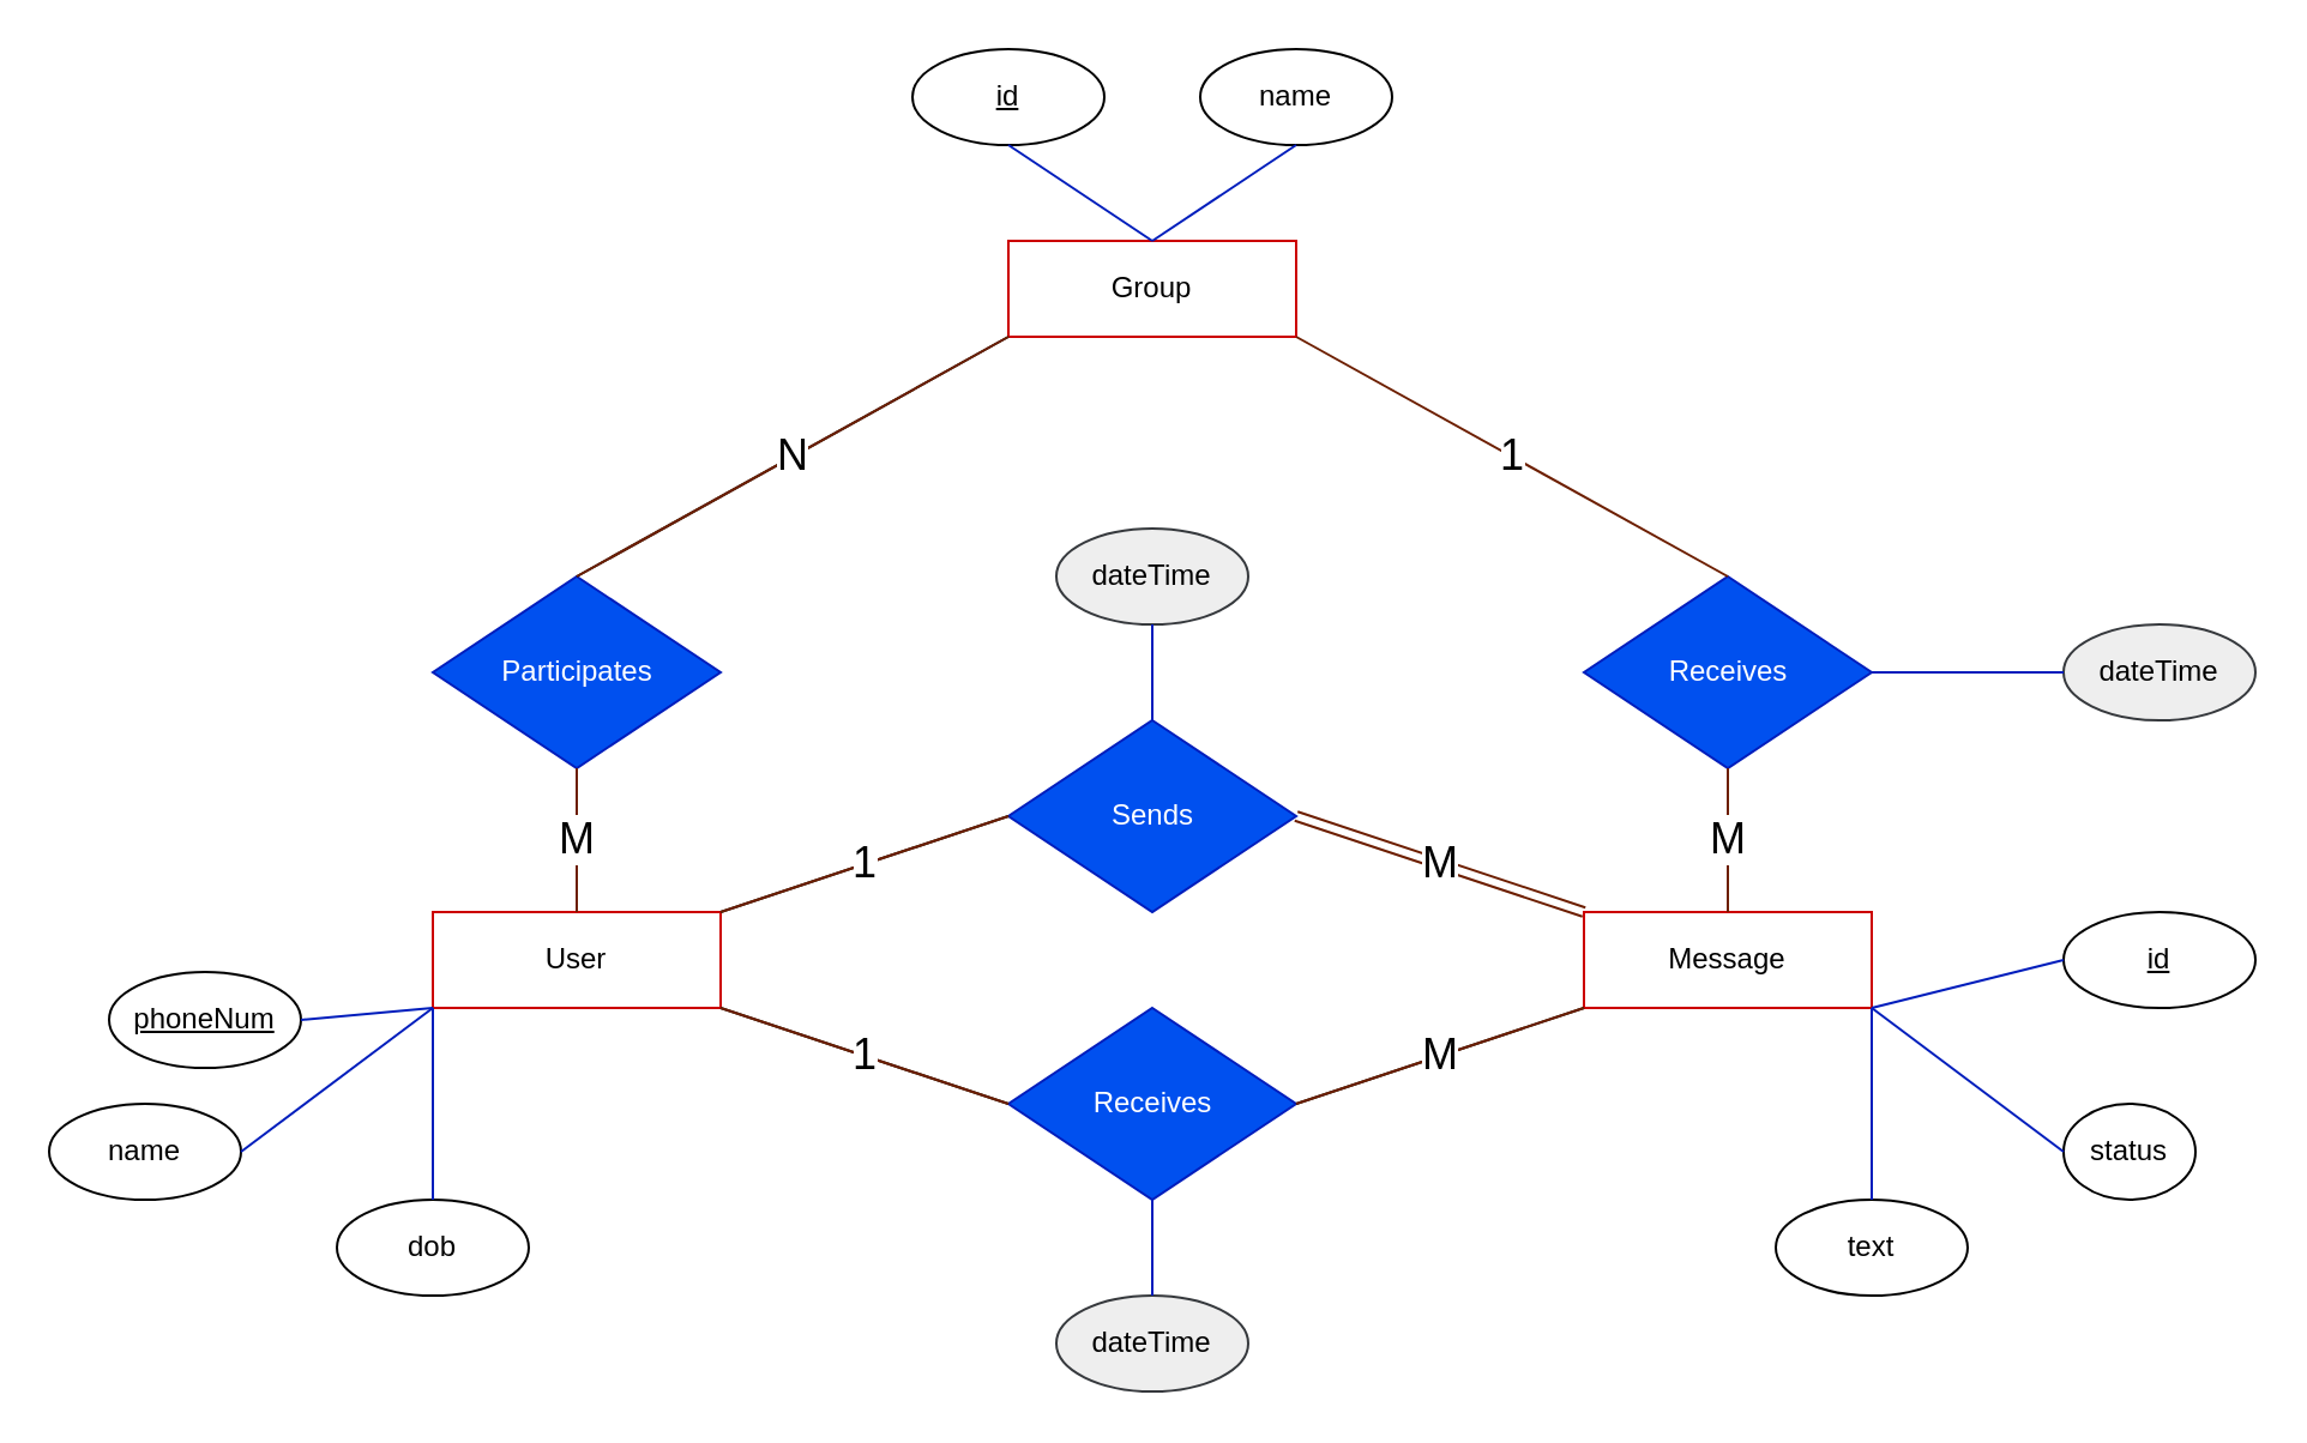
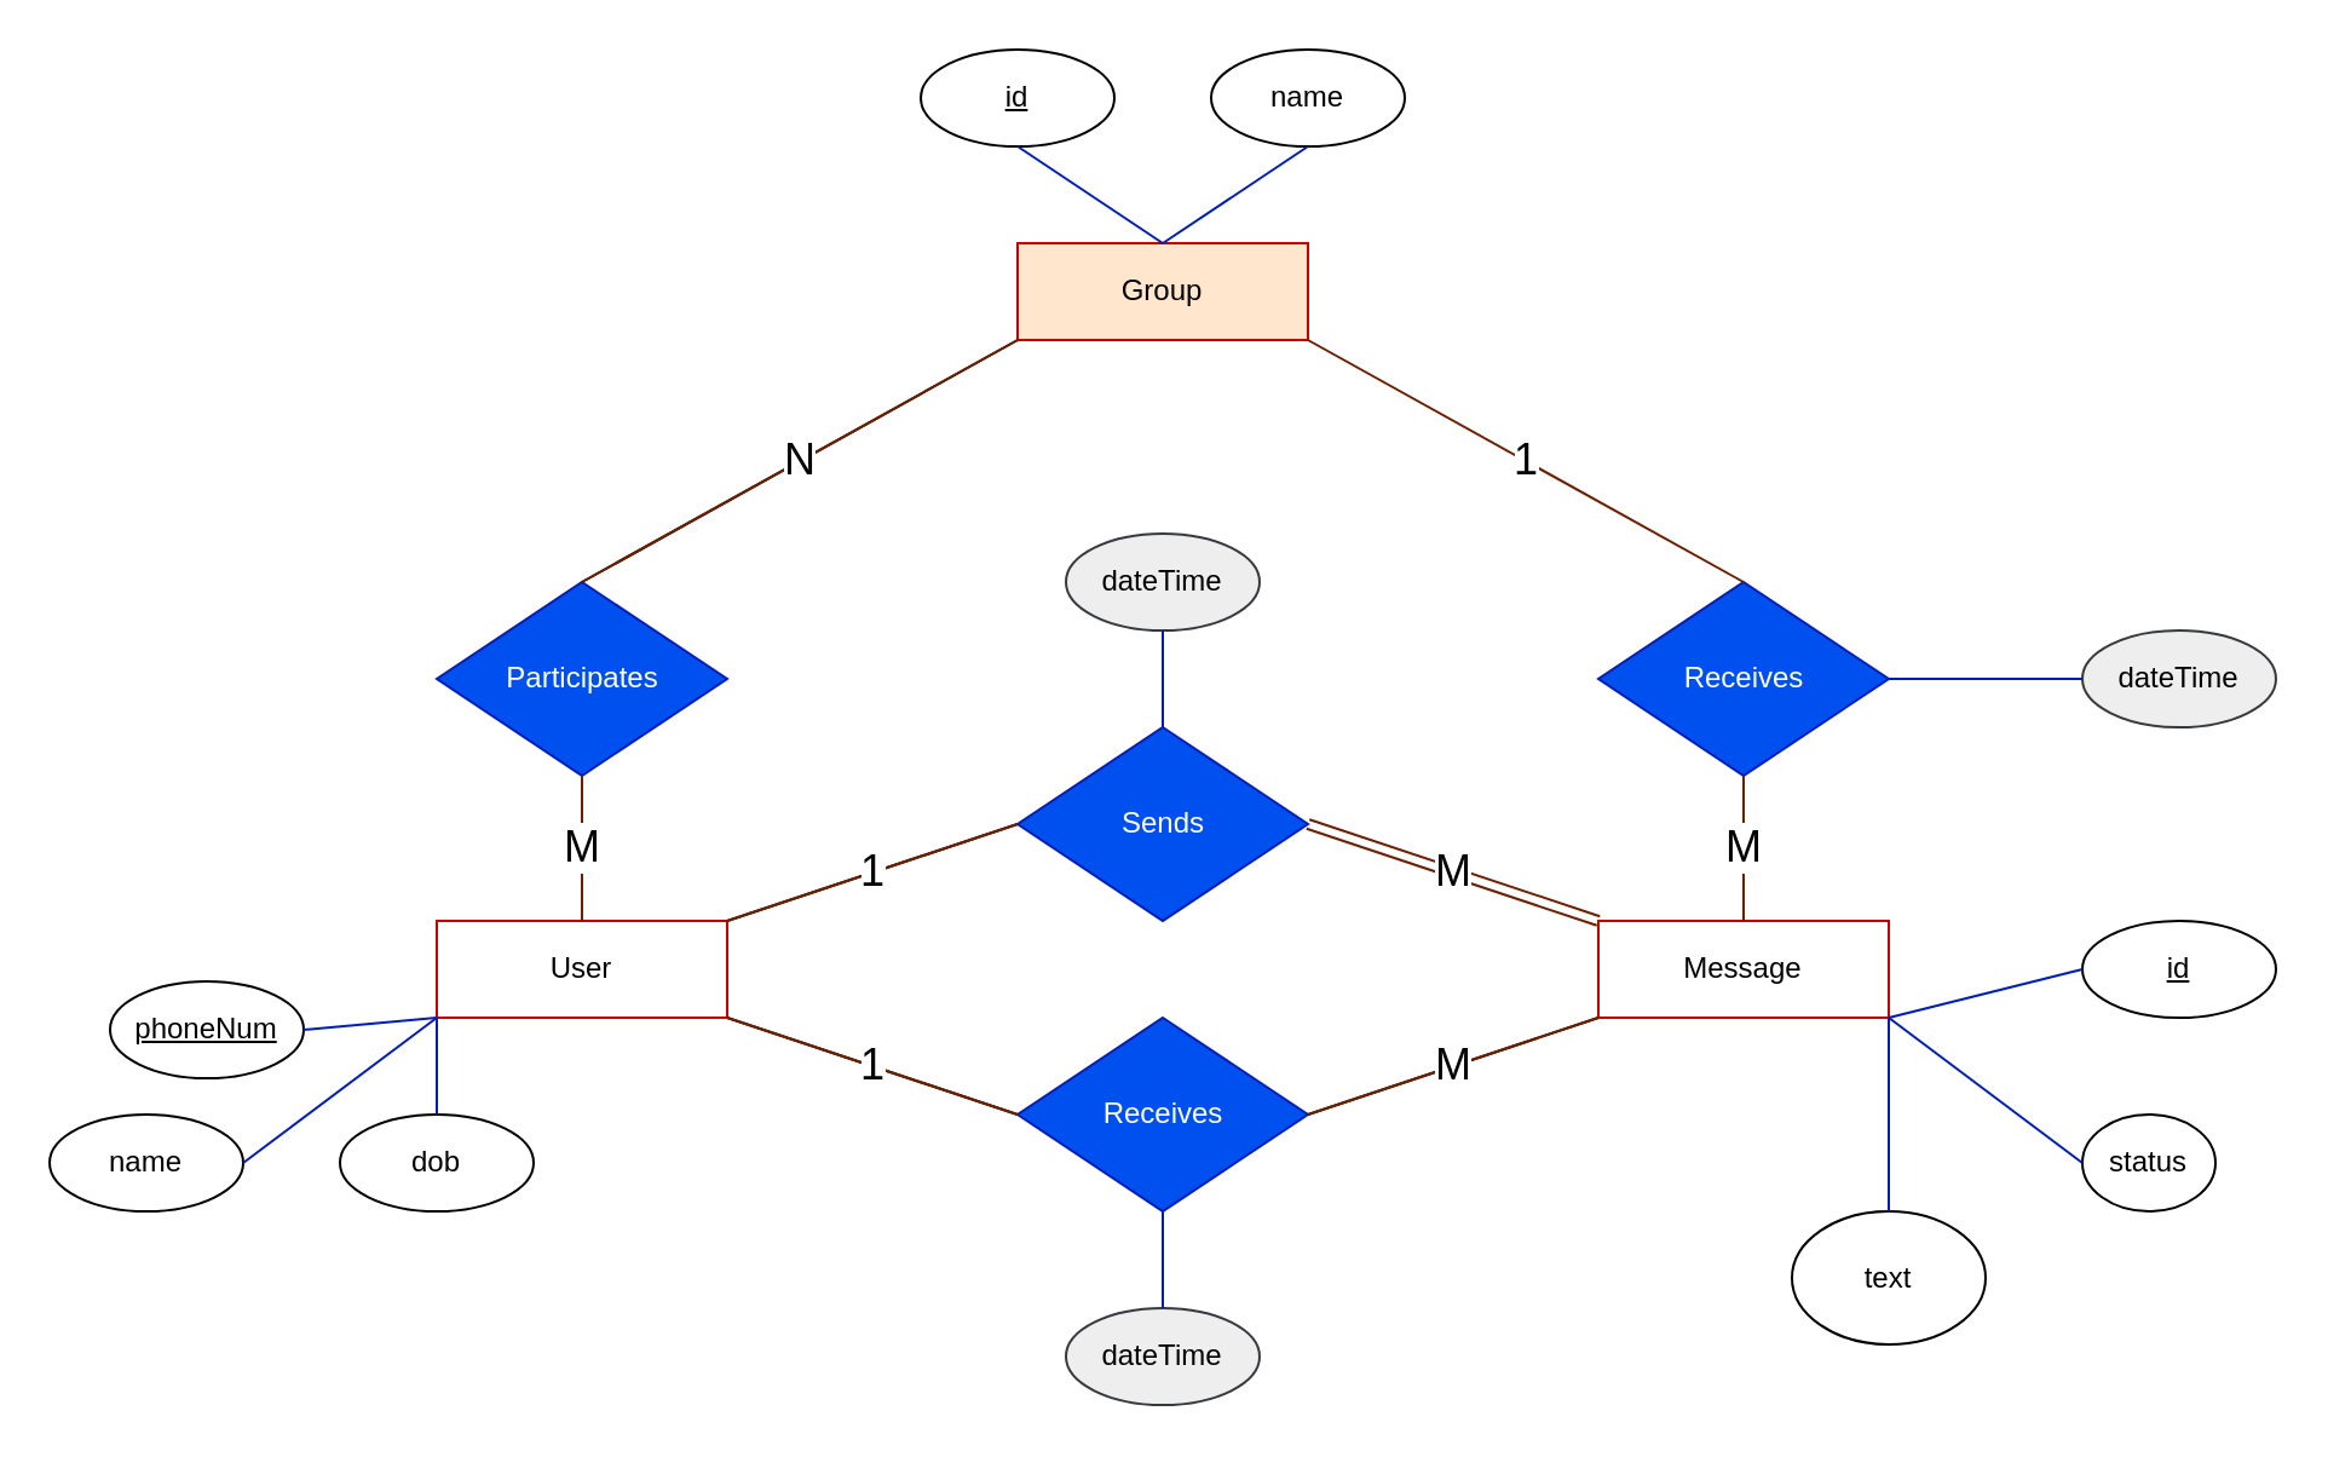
  <mxCell id="0" />
  <mxCell id="1" parent="0" />
  <mxCell id="2" value="User" style="whiteSpace=wrap;html=1;align=center;strokeColor=#CC0000;" vertex="1" parent="1"><mxGeometry x="180" y="380" width="120" height="40" as="geometry" /></mxCell>
- <mxCell id="3" value="Group" style="whiteSpace=wrap;html=1;align=center;strokeColor=#CC0000;" vertex="1" parent="1"><mxGeometry x="420" y="100" width="120" height="40" as="geometry" /></mxCell>
+ <mxCell id="3" value="Group" style="whiteSpace=wrap;html=1;align=center;strokeColor=#CC0000;fillColor=#ffe6cc;" vertex="1" parent="1"><mxGeometry x="420" y="100" width="120" height="40" as="geometry" /></mxCell>
  <mxCell id="4" value="Message" style="whiteSpace=wrap;html=1;align=center;strokeColor=#CC0000;" vertex="1" parent="1"><mxGeometry x="660" y="380" width="120" height="40" as="geometry" /></mxCell>
  <mxCell id="5" value="Receives" style="shape=rhombus;html=1;dashed=0;whitespace=wrap;perimeter=rhombusPerimeter;fillColor=#0050ef;strokeColor=#001DBC;fontColor=#ffffff;" vertex="1" parent="1"><mxGeometry x="420" y="420" width="120" height="80" as="geometry" /></mxCell>
  <mxCell id="6" value="Sends" style="shape=rhombus;html=1;dashed=0;whitespace=wrap;perimeter=rhombusPerimeter;fillColor=#0050ef;strokeColor=#001DBC;fontColor=#ffffff;" vertex="1" parent="1"><mxGeometry x="420" y="300" width="120" height="80" as="geometry" /></mxCell>
  <mxCell id="7" value="Participates" style="shape=rhombus;html=1;dashed=0;whitespace=wrap;perimeter=rhombusPerimeter;fillColor=#0050ef;strokeColor=#001DBC;fontColor=#ffffff;" vertex="1" parent="1"><mxGeometry x="180" y="240" width="120" height="80" as="geometry" /></mxCell>
  <mxCell id="8" value="Receives" style="shape=rhombus;html=1;dashed=0;whitespace=wrap;perimeter=rhombusPerimeter;fillColor=#0050ef;strokeColor=#001DBC;fontColor=#ffffff;" vertex="1" parent="1"><mxGeometry x="660" y="240" width="120" height="80" as="geometry" /></mxCell>
  <mxCell id="9" value="" style="endArrow=none;html=1;exitX=1;exitY=0;exitDx=0;exitDy=0;entryX=0;entryY=0.5;entryDx=0;entryDy=0;" edge="1" parent="1" source="2" target="6"><mxGeometry width="50" height="50" relative="1" as="geometry"><mxPoint x="430" y="340" as="sourcePoint" /><mxPoint x="420" y="250" as="targetPoint" /></mxGeometry></mxCell>
  <mxCell id="10" value="" style="endArrow=none;html=1;exitX=1;exitY=1;exitDx=0;exitDy=0;entryX=0;entryY=0.5;entryDx=0;entryDy=0;" edge="1" parent="1" source="2" target="5"><mxGeometry width="50" height="50" relative="1" as="geometry"><mxPoint x="320" y="420" as="sourcePoint" /><mxPoint x="440" y="360" as="targetPoint" /></mxGeometry></mxCell>
  <mxCell id="11" value="" style="endArrow=none;html=1;exitX=1;exitY=0.5;exitDx=0;exitDy=0;entryX=0;entryY=1;entryDx=0;entryDy=0;" edge="1" parent="1" source="5" target="4"><mxGeometry width="50" height="50" relative="1" as="geometry"><mxPoint x="330" y="430" as="sourcePoint" /><mxPoint x="450" y="370" as="targetPoint" /></mxGeometry></mxCell>
  <mxCell id="12" value="M" style="endArrow=none;html=1;exitX=0.5;exitY=1;exitDx=0;exitDy=0;entryX=0.5;entryY=0;entryDx=0;entryDy=0;fillColor=#a0522d;strokeColor=#6D1F00;fontSize=18;" edge="1" parent="1" source="8" target="4"><mxGeometry width="50" height="50" relative="1" as="geometry"><mxPoint x="340" y="440" as="sourcePoint" /><mxPoint x="460" y="380" as="targetPoint" /></mxGeometry></mxCell>
  <mxCell id="13" value="1" style="endArrow=none;html=1;exitX=1;exitY=1;exitDx=0;exitDy=0;entryX=0.5;entryY=0;entryDx=0;entryDy=0;fillColor=#a0522d;strokeColor=#6D1F00;fontSize=18;" edge="1" parent="1" source="3" target="8"><mxGeometry width="50" height="50" relative="1" as="geometry"><mxPoint x="350" y="450" as="sourcePoint" /><mxPoint x="470" y="390" as="targetPoint" /></mxGeometry></mxCell>
  <mxCell id="14" value="" style="endArrow=none;html=1;exitX=0.5;exitY=0;exitDx=0;exitDy=0;entryX=0;entryY=1;entryDx=0;entryDy=0;" edge="1" parent="1" source="7" target="3"><mxGeometry width="50" height="50" relative="1" as="geometry"><mxPoint x="360" y="460" as="sourcePoint" /><mxPoint x="480" y="400" as="targetPoint" /></mxGeometry></mxCell>
  <mxCell id="15" value="" style="endArrow=none;html=1;exitX=0.5;exitY=1;exitDx=0;exitDy=0;entryX=0.5;entryY=0;entryDx=0;entryDy=0;" edge="1" parent="1" source="7" target="2"><mxGeometry width="50" height="50" relative="1" as="geometry"><mxPoint x="370" y="470" as="sourcePoint" /><mxPoint x="490" y="410" as="targetPoint" /></mxGeometry></mxCell>
  <mxCell id="16" value="phoneNum" style="ellipse;whiteSpace=wrap;html=1;align=center;fontStyle=4;" vertex="1" parent="1"><mxGeometry x="45" y="405" width="80" height="40" as="geometry" /></mxCell>
  <mxCell id="17" value="name" style="ellipse;whiteSpace=wrap;html=1;align=center;" vertex="1" parent="1"><mxGeometry x="20" y="460" width="80" height="40" as="geometry" /></mxCell>
- <mxCell id="18" value="dob" style="ellipse;whiteSpace=wrap;html=1;align=center;" vertex="1" parent="1"><mxGeometry x="140" y="500" width="80" height="40" as="geometry" /></mxCell>
+ <mxCell id="18" value="dob" style="ellipse;whiteSpace=wrap;html=1;align=center;" vertex="1" parent="1"><mxGeometry x="140" y="460" width="80" height="40" as="geometry" /></mxCell>
  <mxCell id="19" value="" style="endArrow=none;html=1;exitX=0;exitY=1;exitDx=0;exitDy=0;entryX=0.5;entryY=0;entryDx=0;entryDy=0;fillColor=#0050ef;strokeColor=#001DBC;" edge="1" parent="1" source="2" target="18"><mxGeometry width="50" height="50" relative="1" as="geometry"><mxPoint x="280" y="490" as="sourcePoint" /><mxPoint x="400" y="530" as="targetPoint" /></mxGeometry></mxCell>
  <mxCell id="20" value="" style="endArrow=none;html=1;exitX=0;exitY=1;exitDx=0;exitDy=0;entryX=1;entryY=0.5;entryDx=0;entryDy=0;fillColor=#0050ef;strokeColor=#001DBC;" edge="1" parent="1" source="2" target="17"><mxGeometry width="50" height="50" relative="1" as="geometry"><mxPoint x="190" y="430" as="sourcePoint" /><mxPoint x="190" y="510" as="targetPoint" /></mxGeometry></mxCell>
  <mxCell id="21" value="" style="endArrow=none;html=1;exitX=0;exitY=1;exitDx=0;exitDy=0;entryX=1;entryY=0.5;entryDx=0;entryDy=0;fillColor=#0050ef;strokeColor=#001DBC;" edge="1" parent="1" source="2" target="16"><mxGeometry width="50" height="50" relative="1" as="geometry"><mxPoint x="200" y="440" as="sourcePoint" /><mxPoint x="200" y="520" as="targetPoint" /></mxGeometry></mxCell>
- <mxCell id="22" value="text" style="ellipse;whiteSpace=wrap;html=1;align=center;" vertex="1" parent="1"><mxGeometry x="740" y="500" width="80" height="40" as="geometry" /></mxCell>
+ <mxCell id="22" value="text" style="ellipse;whiteSpace=wrap;html=1;align=center;" vertex="1" parent="1"><mxGeometry x="740" y="500" width="80" height="55" as="geometry" /></mxCell>
  <mxCell id="23" value="status" style="ellipse;whiteSpace=wrap;html=1;align=center;" vertex="1" parent="1"><mxGeometry x="860" y="460" width="55" height="40" as="geometry" /></mxCell>
  <mxCell id="24" value="id" style="ellipse;whiteSpace=wrap;html=1;align=center;fontStyle=4;" vertex="1" parent="1"><mxGeometry x="860" y="380" width="80" height="40" as="geometry" /></mxCell>
  <mxCell id="25" value="" style="endArrow=none;html=1;exitX=0;exitY=0.5;exitDx=0;exitDy=0;entryX=1;entryY=1;entryDx=0;entryDy=0;fillColor=#0050ef;strokeColor=#001DBC;" edge="1" parent="1" source="24" target="4"><mxGeometry width="50" height="50" relative="1" as="geometry"><mxPoint x="870" y="460" as="sourcePoint" /><mxPoint x="790" y="440" as="targetPoint" /></mxGeometry></mxCell>
  <mxCell id="26" value="" style="endArrow=none;html=1;exitX=1;exitY=1;exitDx=0;exitDy=0;entryX=0;entryY=0.5;entryDx=0;entryDy=0;fillColor=#0050ef;strokeColor=#001DBC;" edge="1" parent="1" source="4" target="23"><mxGeometry width="50" height="50" relative="1" as="geometry"><mxPoint x="870" y="410" as="sourcePoint" /><mxPoint x="790" y="430" as="targetPoint" /></mxGeometry></mxCell>
  <mxCell id="27" value="" style="endArrow=none;html=1;exitX=0.5;exitY=0;exitDx=0;exitDy=0;entryX=1;entryY=1;entryDx=0;entryDy=0;fillColor=#0050ef;strokeColor=#001DBC;" edge="1" parent="1" source="22" target="4"><mxGeometry width="50" height="50" relative="1" as="geometry"><mxPoint x="880" y="420" as="sourcePoint" /><mxPoint x="800" y="440" as="targetPoint" /></mxGeometry></mxCell>
  <mxCell id="28" value="dateTime" style="ellipse;whiteSpace=wrap;html=1;align=center;fillColor=#eeeeee;strokeColor=#36393d;" vertex="1" parent="1"><mxGeometry x="440" y="540" width="80" height="40" as="geometry" /></mxCell>
  <mxCell id="29" value="dateTime" style="ellipse;whiteSpace=wrap;html=1;align=center;fillColor=#eeeeee;strokeColor=#36393d;" vertex="1" parent="1"><mxGeometry x="440" y="220" width="80" height="40" as="geometry" /></mxCell>
  <mxCell id="30" value="" style="endArrow=none;html=1;exitX=0.5;exitY=0;exitDx=0;exitDy=0;entryX=0.5;entryY=1;entryDx=0;entryDy=0;fillColor=#0050ef;strokeColor=#001DBC;" edge="1" parent="1" source="28" target="5"><mxGeometry width="50" height="50" relative="1" as="geometry"><mxPoint x="570" y="600" as="sourcePoint" /><mxPoint x="570" y="520" as="targetPoint" /></mxGeometry></mxCell>
  <mxCell id="31" value="" style="endArrow=none;html=1;exitX=0.5;exitY=1;exitDx=0;exitDy=0;entryX=0.5;entryY=0;entryDx=0;entryDy=0;fillColor=#0050ef;strokeColor=#001DBC;" edge="1" parent="1" source="29" target="6"><mxGeometry width="50" height="50" relative="1" as="geometry"><mxPoint x="490" y="550" as="sourcePoint" /><mxPoint x="490" y="510" as="targetPoint" /></mxGeometry></mxCell>
  <mxCell id="32" value="name" style="ellipse;whiteSpace=wrap;html=1;align=center;" vertex="1" parent="1"><mxGeometry x="500" y="20" width="80" height="40" as="geometry" /></mxCell>
  <mxCell id="33" value="" style="endArrow=none;html=1;exitX=0.5;exitY=1;exitDx=0;exitDy=0;entryX=0.5;entryY=0;entryDx=0;entryDy=0;fillColor=#0050ef;strokeColor=#001DBC;" edge="1" parent="1" source="32" target="3"><mxGeometry width="50" height="50" relative="1" as="geometry"><mxPoint x="490" y="270" as="sourcePoint" /><mxPoint x="490" y="310" as="targetPoint" /></mxGeometry></mxCell>
  <mxCell id="34" value="id" style="ellipse;whiteSpace=wrap;html=1;align=center;fontStyle=4;" vertex="1" parent="1"><mxGeometry x="380" y="20" width="80" height="40" as="geometry" /></mxCell>
  <mxCell id="35" value="" style="endArrow=none;html=1;exitX=0.5;exitY=1;exitDx=0;exitDy=0;fillColor=#0050ef;strokeColor=#001DBC;entryX=0.5;entryY=0;entryDx=0;entryDy=0;" edge="1" parent="1" source="34" target="3"><mxGeometry width="50" height="50" relative="1" as="geometry"><mxPoint x="550" y="70" as="sourcePoint" /><mxPoint x="480" y="70" as="targetPoint" /></mxGeometry></mxCell>
  <mxCell id="36" value="dateTime" style="ellipse;whiteSpace=wrap;html=1;align=center;fillColor=#eeeeee;strokeColor=#36393d;" vertex="1" parent="1"><mxGeometry x="860" y="260" width="80" height="40" as="geometry" /></mxCell>
  <mxCell id="37" value="" style="endArrow=none;html=1;exitX=0;exitY=0.5;exitDx=0;exitDy=0;entryX=1;entryY=0.5;entryDx=0;entryDy=0;fillColor=#0050ef;strokeColor=#001DBC;" edge="1" parent="1" source="36" target="8"><mxGeometry width="50" height="50" relative="1" as="geometry"><mxPoint x="490" y="550" as="sourcePoint" /><mxPoint x="490" y="510" as="targetPoint" /></mxGeometry></mxCell>
  <mxCell id="38" value="M" style="endArrow=none;html=1;exitX=0.5;exitY=1;exitDx=0;exitDy=0;entryX=0.5;entryY=0;entryDx=0;entryDy=0;fillColor=#a0522d;strokeColor=#6D1F00;fontSize=18;" edge="1" parent="1"><mxGeometry width="50" height="50" relative="1" as="geometry"><mxPoint x="240" y="320" as="sourcePoint" /><mxPoint x="240" y="380" as="targetPoint" /></mxGeometry></mxCell>
  <mxCell id="39" value="N" style="endArrow=none;html=1;exitX=0.5;exitY=0;exitDx=0;exitDy=0;entryX=0;entryY=1;entryDx=0;entryDy=0;fillColor=#a0522d;strokeColor=#6D1F00;fontSize=18;" edge="1" parent="1"><mxGeometry width="50" height="50" relative="1" as="geometry"><mxPoint x="240" y="240" as="sourcePoint" /><mxPoint x="420" y="140" as="targetPoint" /></mxGeometry></mxCell>
  <mxCell id="40" value="1" style="endArrow=none;html=1;exitX=1;exitY=0;exitDx=0;exitDy=0;entryX=0;entryY=0.5;entryDx=0;entryDy=0;fillColor=#a0522d;strokeColor=#6D1F00;fontSize=18;" edge="1" parent="1"><mxGeometry width="50" height="50" relative="1" as="geometry"><mxPoint x="300" y="380" as="sourcePoint" /><mxPoint x="420" y="340" as="targetPoint" /></mxGeometry></mxCell>
  <mxCell id="41" value="1" style="endArrow=none;html=1;exitX=1;exitY=1;exitDx=0;exitDy=0;entryX=0;entryY=0.5;entryDx=0;entryDy=0;fillColor=#a0522d;strokeColor=#6D1F00;fontSize=18;" edge="1" parent="1"><mxGeometry width="50" height="50" relative="1" as="geometry"><mxPoint x="300" y="420" as="sourcePoint" /><mxPoint x="420" y="460" as="targetPoint" /></mxGeometry></mxCell>
  <mxCell id="42" value="M" style="endArrow=none;html=1;exitX=1;exitY=0.5;exitDx=0;exitDy=0;entryX=0;entryY=1;entryDx=0;entryDy=0;fillColor=#a0522d;strokeColor=#6D1F00;fontSize=18;" edge="1" parent="1"><mxGeometry width="50" height="50" relative="1" as="geometry"><mxPoint x="540" y="460" as="sourcePoint" /><mxPoint x="660" y="420" as="targetPoint" /></mxGeometry></mxCell>
  <mxCell id="43" value="M" style="shape=link;html=1;rounded=0;fontSize=18;entryX=0;entryY=0;entryDx=0;entryDy=0;exitX=1;exitY=0.5;exitDx=0;exitDy=0;strokeColor=#6D1F00;" edge="1" parent="1" source="6" target="4"><mxGeometry relative="1" as="geometry"><mxPoint x="460" y="280" as="sourcePoint" /><mxPoint x="620" y="280" as="targetPoint" /></mxGeometry></mxCell>
